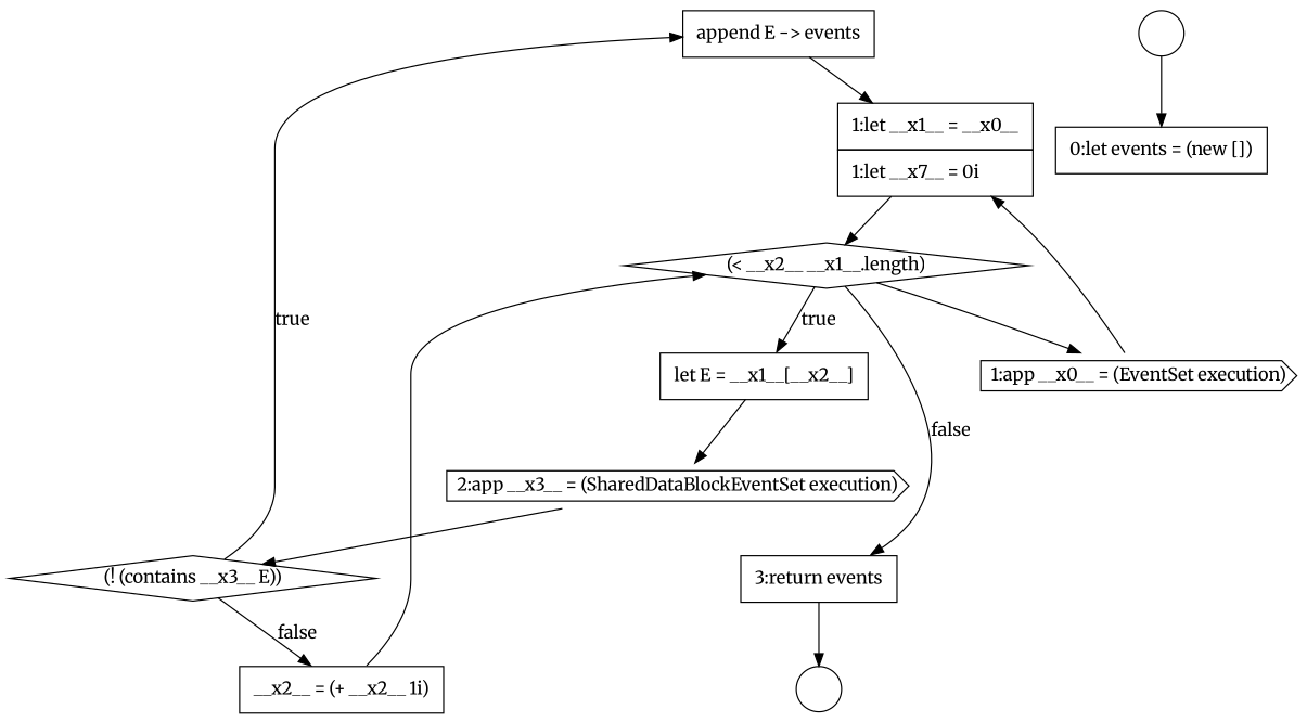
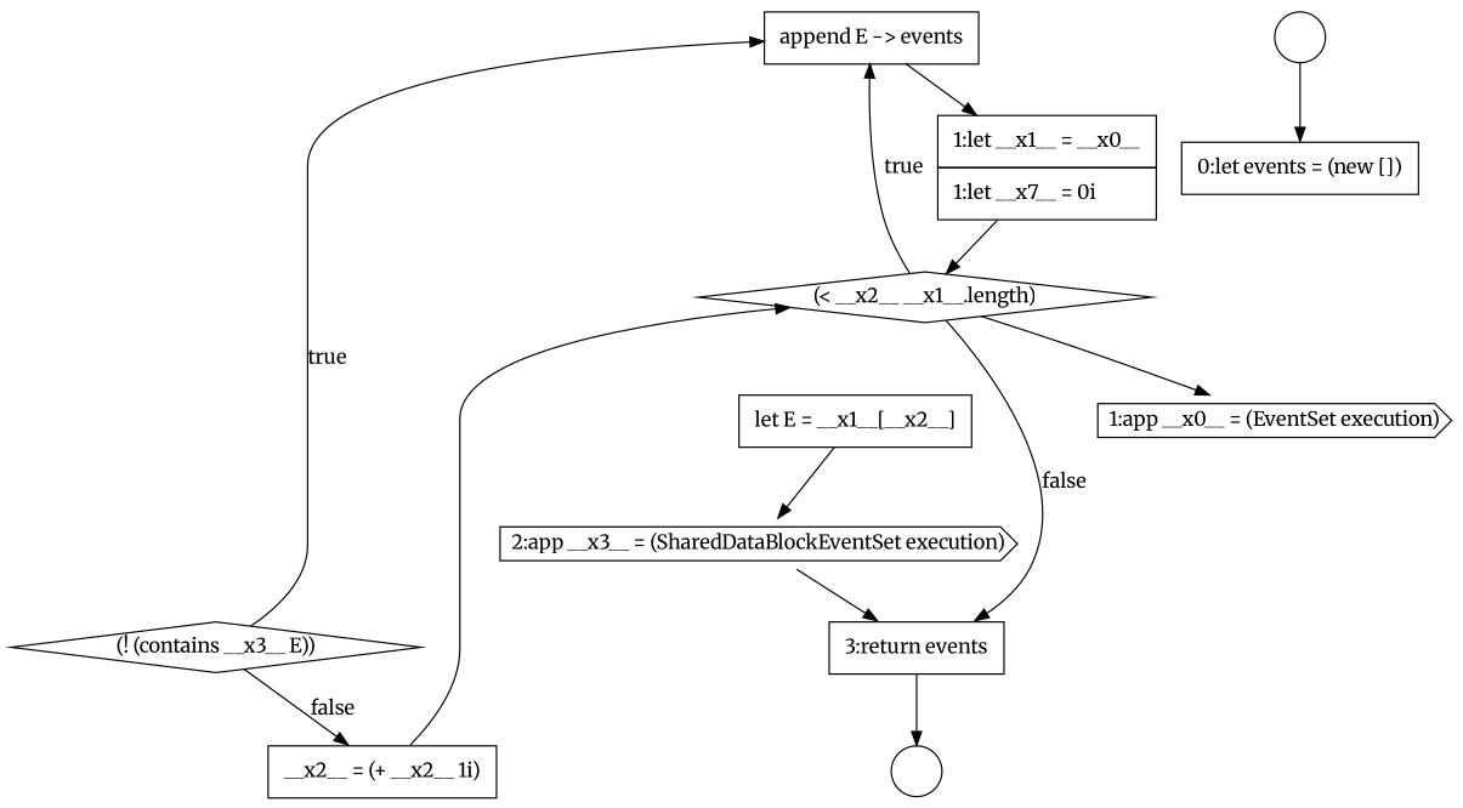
  digraph {
    fontname=Merriweather
    node [color=black fillcolor=white fontname=Merriweather shape=none style=filled]
    edge [color=black fontname=Merriweather]
    n1 [label=<<font color="black">     <table border="0" cellborder="1" cellspacing="0" cellpadding="10">       <tr><td align="left">append E -&gt; events</td></tr>     </table>   </font>> margin=0]
    n2 [label=<<font color="black">     <table border="0" cellborder="1" cellspacing="0" cellpadding="10">       <tr><td align="left">1:let __x1__ = __x0__</td></tr>       <tr><td align="left">1:let __x7__ = 0i</td></tr>     </table>   </font>> margin=0]
    n3 [label=<<font color="black">     <table border="0" cellborder="1" cellspacing="0" cellpadding="10">       <tr><td align="left">__x2__ = (+ __x2__ 1i)</td></tr>     </table>   </font>> margin=0]
    n4 [label=<<font color="black">(&lt; __x2__ __x1__.length)</font>> shape=diamond]
    n5 [label=<<font color="black">     <table border="0" cellborder="1" cellspacing="0" cellpadding="10">       <tr><td align="left">let E = __x1__[__x2__]</td></tr>     </table>   </font>> margin=0]
    n6 [label=<<font color="black">2:app __x3__ = (SharedDataBlockEventSet execution)</font>> shape=cds]
    n7 [label=<<font color="black">(! (contains __x3__ E))</font>> shape=diamond]
    n8 [label=<<font color="black">     <table border="0" cellborder="1" cellspacing="0" cellpadding="10">       <tr><td align="left">0:let events = (new [])</td></tr>     </table>   </font>> margin=0]
    n9 [label=<<font color="black">1:app __x0__ = (EventSet execution)</font>> shape=cds]
    n10 [label=" " shape=circle]
    n11 [label=<<font color="black">     <table border="0" cellborder="1" cellspacing="0" cellpadding="10">       <tr><td align="left">3:return events</td></tr>     </table>   </font>> margin=0]
    n12 [label=" " shape=circle]
    n1 -> n2
    n2 -> n4
    n3 -> n4
-   n4 -> n5 [label=<<font color="black">true</font>>]
+   n4 -> n1 [label=<<font color="black">true</font>>]
    n4 -> n9
    n4 -> n11 [label=<<font color="black">false</font>>]
    n5 -> n6
-   n6 -> n7
+   n6 -> n11
    n7 -> n1 [label=<<font color="black">true</font>>]
    n7 -> n3 [label=<<font color="black">false</font>>]
-   n9 -> n2
    n10 -> n8
    n11 -> n12
  }
